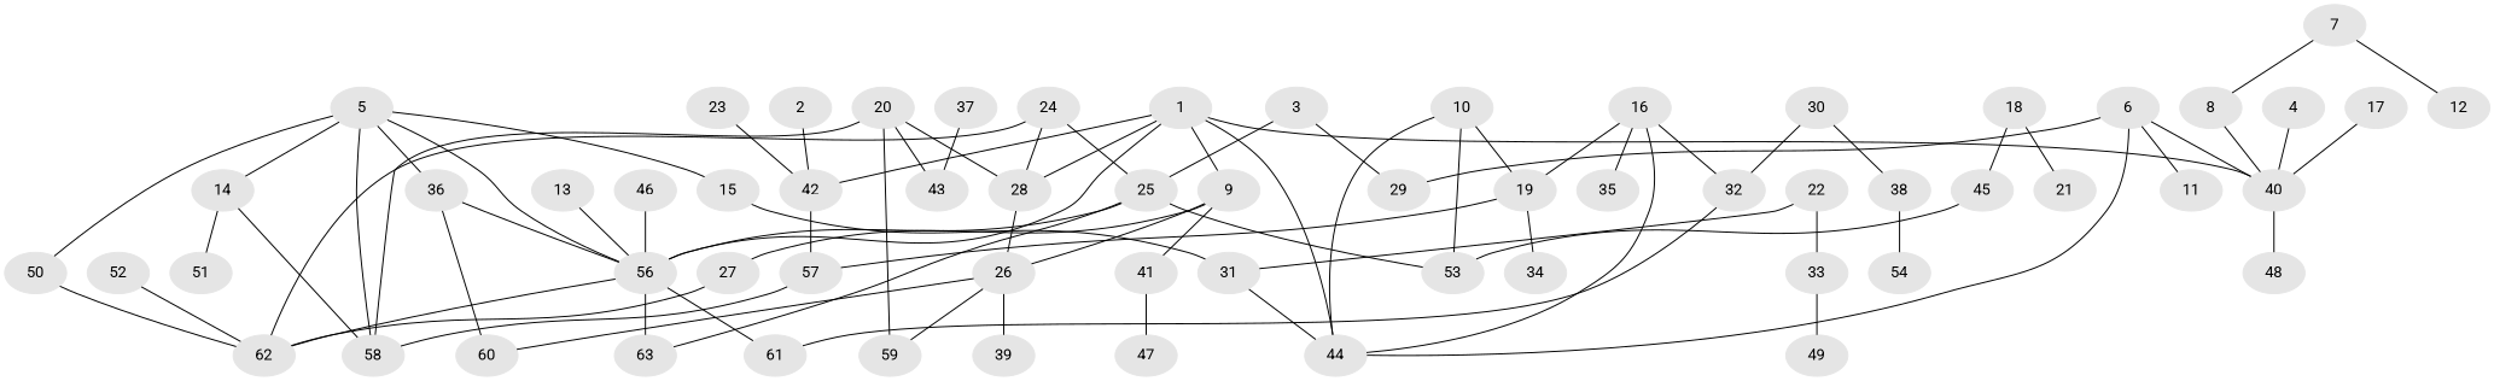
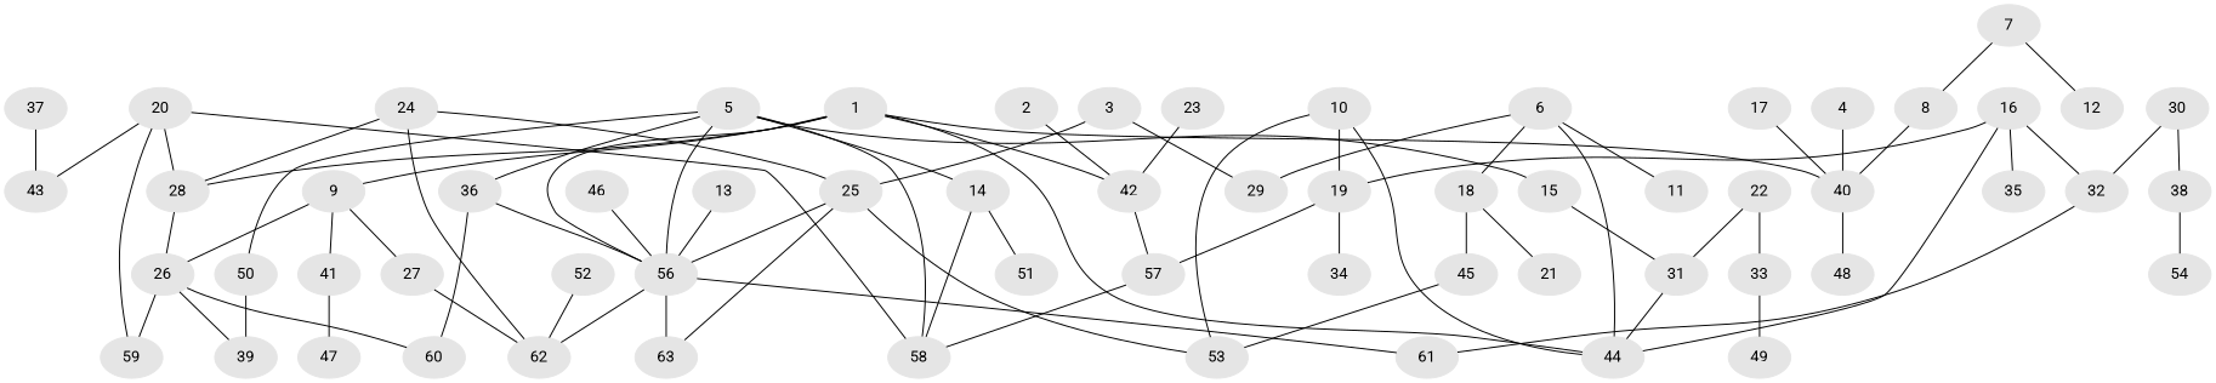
  graph {
    fontname=Roboto
    node [color=gray90 fontname=Roboto style=filled]
    edge [fontname=Roboto weight=1.0]
    1
    9
    28
    40
    42
    44
    56
    26
    27
    41
    48
    57
    62
    63
    61
    2
    3
    25
    29
    53
    4
    5
    14
    15
    36
    50
    58
    51
    31
    60
    6
    11
    18
    21
    45
    7
    8
    12
    59
    39
    10
    19
    34
    13
    16
    32
    35
    17
    20
    43
    22
    33
    49
    23
    24
    30
    38
    54
    37
    47
    46
    52
    1 -- 9
    1 -- 28
    1 -- 40
    1 -- 42
    1 -- 44
    1 -- 56
    9 -- 26
    9 -- 27
    9 -- 41
    28 -- 26
    40 -- 48
    42 -- 57
    56 -- 62
    56 -- 63 [weight=2.0]
    56 -- 61
    26 -- 60
    26 -- 59
    26 -- 39
    27 -- 62
    41 -- 47
    57 -- 58
    2 -- 42
    3 -- 25
    3 -- 29
    25 -- 56
    25 -- 63
    25 -- 53
    4 -- 40
    5 -- 56
    5 -- 14
    5 -- 15
    5 -- 36
    5 -- 50
    5 -- 58
    14 -- 58
    14 -- 51
    15 -- 31
    36 -- 56
    36 -- 60
-   50 -- 62
+   50 -- 39
    31 -- 44
    6 -- 44
    6 -- 29
    6 -- 11
-   6 -- 40
+   6 -- 18
    18 -- 21
    18 -- 45
    45 -- 53
    7 -- 8
    7 -- 12
    8 -- 40
    10 -- 44
    10 -- 53
    10 -- 19
    19 -- 57
    19 -- 34
    13 -- 56
    16 -- 44
    16 -- 19
    16 -- 32
    16 -- 35
    32 -- 61
    17 -- 40
    20 -- 28
    20 -- 58
    20 -- 59
    20 -- 43
    22 -- 31
    22 -- 33
    33 -- 49
    23 -- 42
    24 -- 28
    24 -- 62
    24 -- 25
    30 -- 32
    30 -- 38
    38 -- 54
    37 -- 43
    46 -- 56
    52 -- 62
  }
